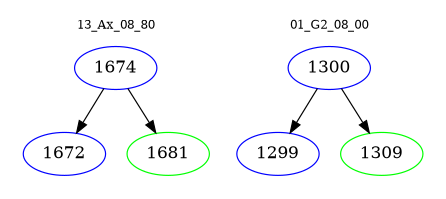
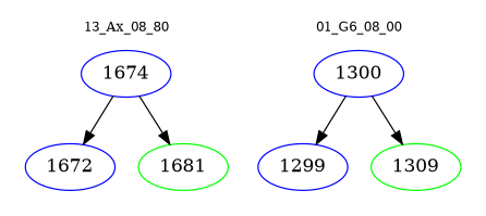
  digraph {
    node [color=blue]
    edge [color=black]
    n1 [label=1674]
    n2 [label=1672]
    n3 [color=green label=1681]
    n4 [label=1300]
    n5 [label=1299]
    n6 [color=green label=1309]
    subgraph cluster_1 {
      color=white
      fontsize=10
      label="13_Ax_08_80"
      n1
      n2
      n3
    }
    subgraph cluster_2 {
      color=white
      fontsize=10
-     label="01_G2_08_00"
+     label="01_G6_08_00"
      n4
      n5
      n6
    }
    n1 -> n2
    n1 -> n3
    n4 -> n5
    n4 -> n6
  }
